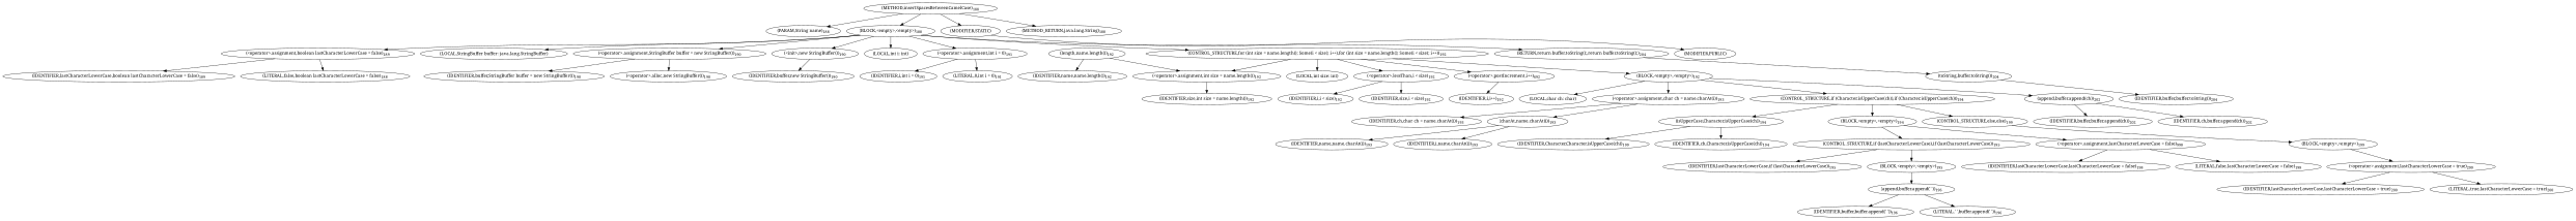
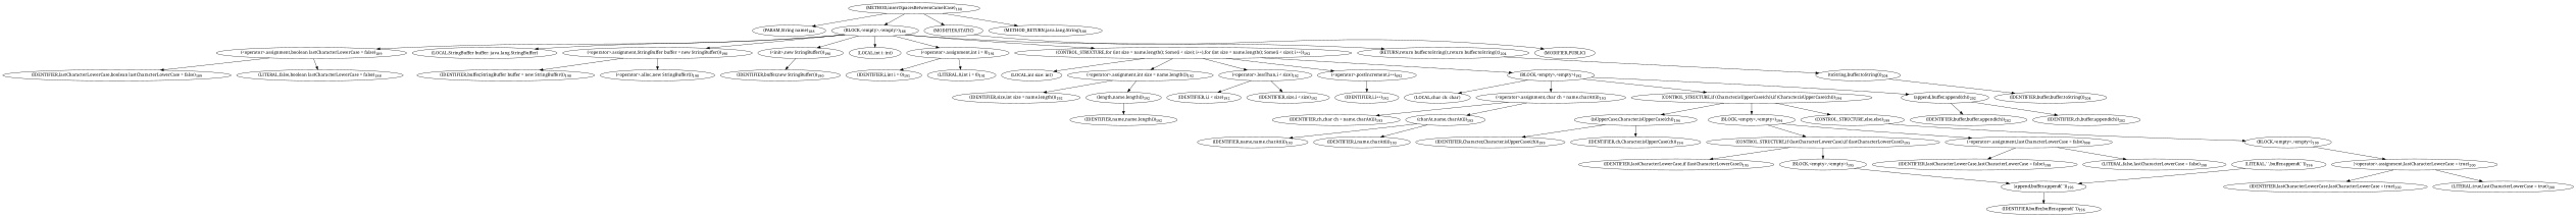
  digraph {
    fontname="Noto Serif"
    node [fontname="Noto Serif"]
    edge [fontname="Noto Serif"]
    n1 [label=<(METHOD,insertSpacesBetweenCamelCase)<SUB>188</SUB>>]
    n2 [label=<(PARAM,String name)<SUB>188</SUB>>]
    n3 [label=<(BLOCK,&lt;empty&gt;,&lt;empty&gt;)<SUB>188</SUB>>]
    n4 [label=<(MODIFIER,STATIC)>]
    n5 [label=<(METHOD_RETURN,java.lang.String)<SUB>188</SUB>>]
    n6 [label=<(&lt;operator&gt;.assignment,boolean lastCharacterLowerCase = false)<SUB>189</SUB>>]
    n7 [label=<(LOCAL,StringBuffer buffer: java.lang.StringBuffer)>]
    n8 [label=<(&lt;operator&gt;.assignment,StringBuffer buffer = new StringBuffer())<SUB>190</SUB>>]
    n9 [label=<(&lt;init&gt;,new StringBuffer())<SUB>190</SUB>>]
    n10 [label=<(LOCAL,int i: int)>]
    n11 [label=<(&lt;operator&gt;.assignment,int i = 0)<SUB>191</SUB>>]
    n12 [label=<(CONTROL_STRUCTURE,for (int size = name.length(); Some(i &lt; size); i++),for (int size = name.length(); Some(i &lt; size); i++))<SUB>192</SUB>>]
    n13 [label=<(RETURN,return buffer.toString();,return buffer.toString();)<SUB>204</SUB>>]
    n14 [label=<(MODIFIER,PUBLIC)>]
    n15 [label=<(IDENTIFIER,lastCharacterLowerCase,boolean lastCharacterLowerCase = false)<SUB>189</SUB>>]
    n16 [label=<(LITERAL,false,boolean lastCharacterLowerCase = false)<SUB>188</SUB>>]
    n17 [label=<(IDENTIFIER,buffer,StringBuffer buffer = new StringBuffer())<SUB>190</SUB>>]
    n18 [label=<(&lt;operator&gt;.alloc,new StringBuffer())<SUB>190</SUB>>]
    n19 [label=<(IDENTIFIER,buffer,new StringBuffer())<SUB>190</SUB>>]
    n20 [label=<(IDENTIFIER,i,int i = 0)<SUB>191</SUB>>]
    n21 [label=<(LITERAL,0,int i = 0)<SUB>191</SUB>>]
    n22 [label=<(LOCAL,int size: int)>]
    n23 [label=<(&lt;operator&gt;.assignment,int size = name.length())<SUB>192</SUB>>]
    n24 [label=<(&lt;operator&gt;.lessThan,i &lt; size)<SUB>192</SUB>>]
    n25 [label=<(&lt;operator&gt;.postIncrement,i++)<SUB>692</SUB>>]
    n26 [label=<(BLOCK,&lt;empty&gt;,&lt;empty&gt;)<SUB>192</SUB>>]
    n27 [label=<(toString,buffer.toString())<SUB>204</SUB>>]
    n28 [label=<(IDENTIFIER,size,int size = name.length())<SUB>192</SUB>>]
    n29 [label=<(length,name.length())<SUB>192</SUB>>]
    n30 [label=<(IDENTIFIER,i,i &lt; size)<SUB>192</SUB>>]
    n31 [label=<(IDENTIFIER,size,i &lt; size)<SUB>192</SUB>>]
    n32 [label=<(IDENTIFIER,i,i++)<SUB>192</SUB>>]
    n33 [label=<(LOCAL,char ch: char)>]
    n34 [label=<(&lt;operator&gt;.assignment,char ch = name.charAt(i))<SUB>193</SUB>>]
    n35 [label=<(CONTROL_STRUCTURE,if (Character.isUpperCase(ch)),if (Character.isUpperCase(ch)))<SUB>194</SUB>>]
    n36 [label=<(append,buffer.append(ch))<SUB>202</SUB>>]
    n37 [label=<(IDENTIFIER,name,name.length())<SUB>192</SUB>>]
    n38 [label=<(IDENTIFIER,ch,char ch = name.charAt(i))<SUB>193</SUB>>]
    n39 [label=<(charAt,name.charAt(i))<SUB>193</SUB>>]
    n40 [label=<(isUpperCase,Character.isUpperCase(ch))<SUB>194</SUB>>]
    n41 [label=<(BLOCK,&lt;empty&gt;,&lt;empty&gt;)<SUB>194</SUB>>]
    n42 [label=<(CONTROL_STRUCTURE,else,else)<SUB>199</SUB>>]
    n43 [label=<(IDENTIFIER,buffer,buffer.append(ch))<SUB>202</SUB>>]
    n44 [label=<(IDENTIFIER,ch,buffer.append(ch))<SUB>202</SUB>>]
    n45 [label=<(IDENTIFIER,name,name.charAt(i))<SUB>193</SUB>>]
    n46 [label=<(IDENTIFIER,i,name.charAt(i))<SUB>193</SUB>>]
    n47 [label=<(IDENTIFIER,Character,Character.isUpperCase(ch))<SUB>199</SUB>>]
    n48 [label=<(IDENTIFIER,ch,Character.isUpperCase(ch))<SUB>194</SUB>>]
    n49 [label=<(CONTROL_STRUCTURE,if (lastCharacterLowerCase),if (lastCharacterLowerCase))<SUB>195</SUB>>]
    n50 [label=<(&lt;operator&gt;.assignment,lastCharacterLowerCase = false)<SUB>998</SUB>>]
    n51 [label=<(BLOCK,&lt;empty&gt;,&lt;empty&gt;)<SUB>199</SUB>>]
    n52 [label=<(IDENTIFIER,lastCharacterLowerCase,if (lastCharacterLowerCase))<SUB>195</SUB>>]
    n53 [label=<(BLOCK,&lt;empty&gt;,&lt;empty&gt;)<SUB>195</SUB>>]
    n54 [label=<(IDENTIFIER,lastCharacterLowerCase,lastCharacterLowerCase = false)<SUB>198</SUB>>]
    n55 [label=<(LITERAL,false,lastCharacterLowerCase = false)<SUB>198</SUB>>]
    n56 [label=<(append,buffer.append(' '))<SUB>196</SUB>>]
    n57 [label=<(IDENTIFIER,buffer,buffer.append(' '))<SUB>196</SUB>>]
    n58 [label=<(LITERAL,' ',buffer.append(' '))<SUB>196</SUB>>]
    n59 [label=<(&lt;operator&gt;.assignment,lastCharacterLowerCase = true)<SUB>200</SUB>>]
    n60 [label=<(IDENTIFIER,lastCharacterLowerCase,lastCharacterLowerCase = true)<SUB>200</SUB>>]
    n61 [label=<(LITERAL,true,lastCharacterLowerCase = true)<SUB>200</SUB>>]
    n62 [label=<(IDENTIFIER,buffer,buffer.toString())<SUB>204</SUB>>]
    n1 -> n2
    n1 -> n3
    n1 -> n4
    n1 -> n5
    n3 -> n6
    n3 -> n7
    n3 -> n8
    n3 -> n9
    n3 -> n10
    n3 -> n11
    n3 -> n12
    n3 -> n13
    n4 -> n14
    n6 -> n15
    n6 -> n16
    n8 -> n17
    n8 -> n18
    n9 -> n19
    n11 -> n20
    n11 -> n21
    n12 -> n22
    n12 -> n23
    n12 -> n24
    n12 -> n25
    n12 -> n26
    n13 -> n27
    n23 -> n28
-   n29 -> n23
+   n23 -> n29
    n24 -> n30
    n24 -> n31
    n25 -> n32
    n26 -> n33
    n26 -> n34
    n26 -> n35
    n26 -> n36
    n27 -> n62
    n29 -> n37
    n34 -> n38
    n34 -> n39
    n35 -> n40
    n35 -> n41
    n35 -> n42
    n36 -> n43
    n36 -> n44
    n39 -> n45
    n39 -> n46
    n40 -> n47
    n40 -> n48
    n41 -> n49
    n41 -> n50
    n42 -> n51
    n49 -> n52
    n49 -> n53
    n50 -> n54
    n50 -> n55
    n51 -> n59
    n53 -> n56
    n56 -> n57
-   n56 -> n58
+   n58 -> n56
    n59 -> n60
    n59 -> n61
  }
